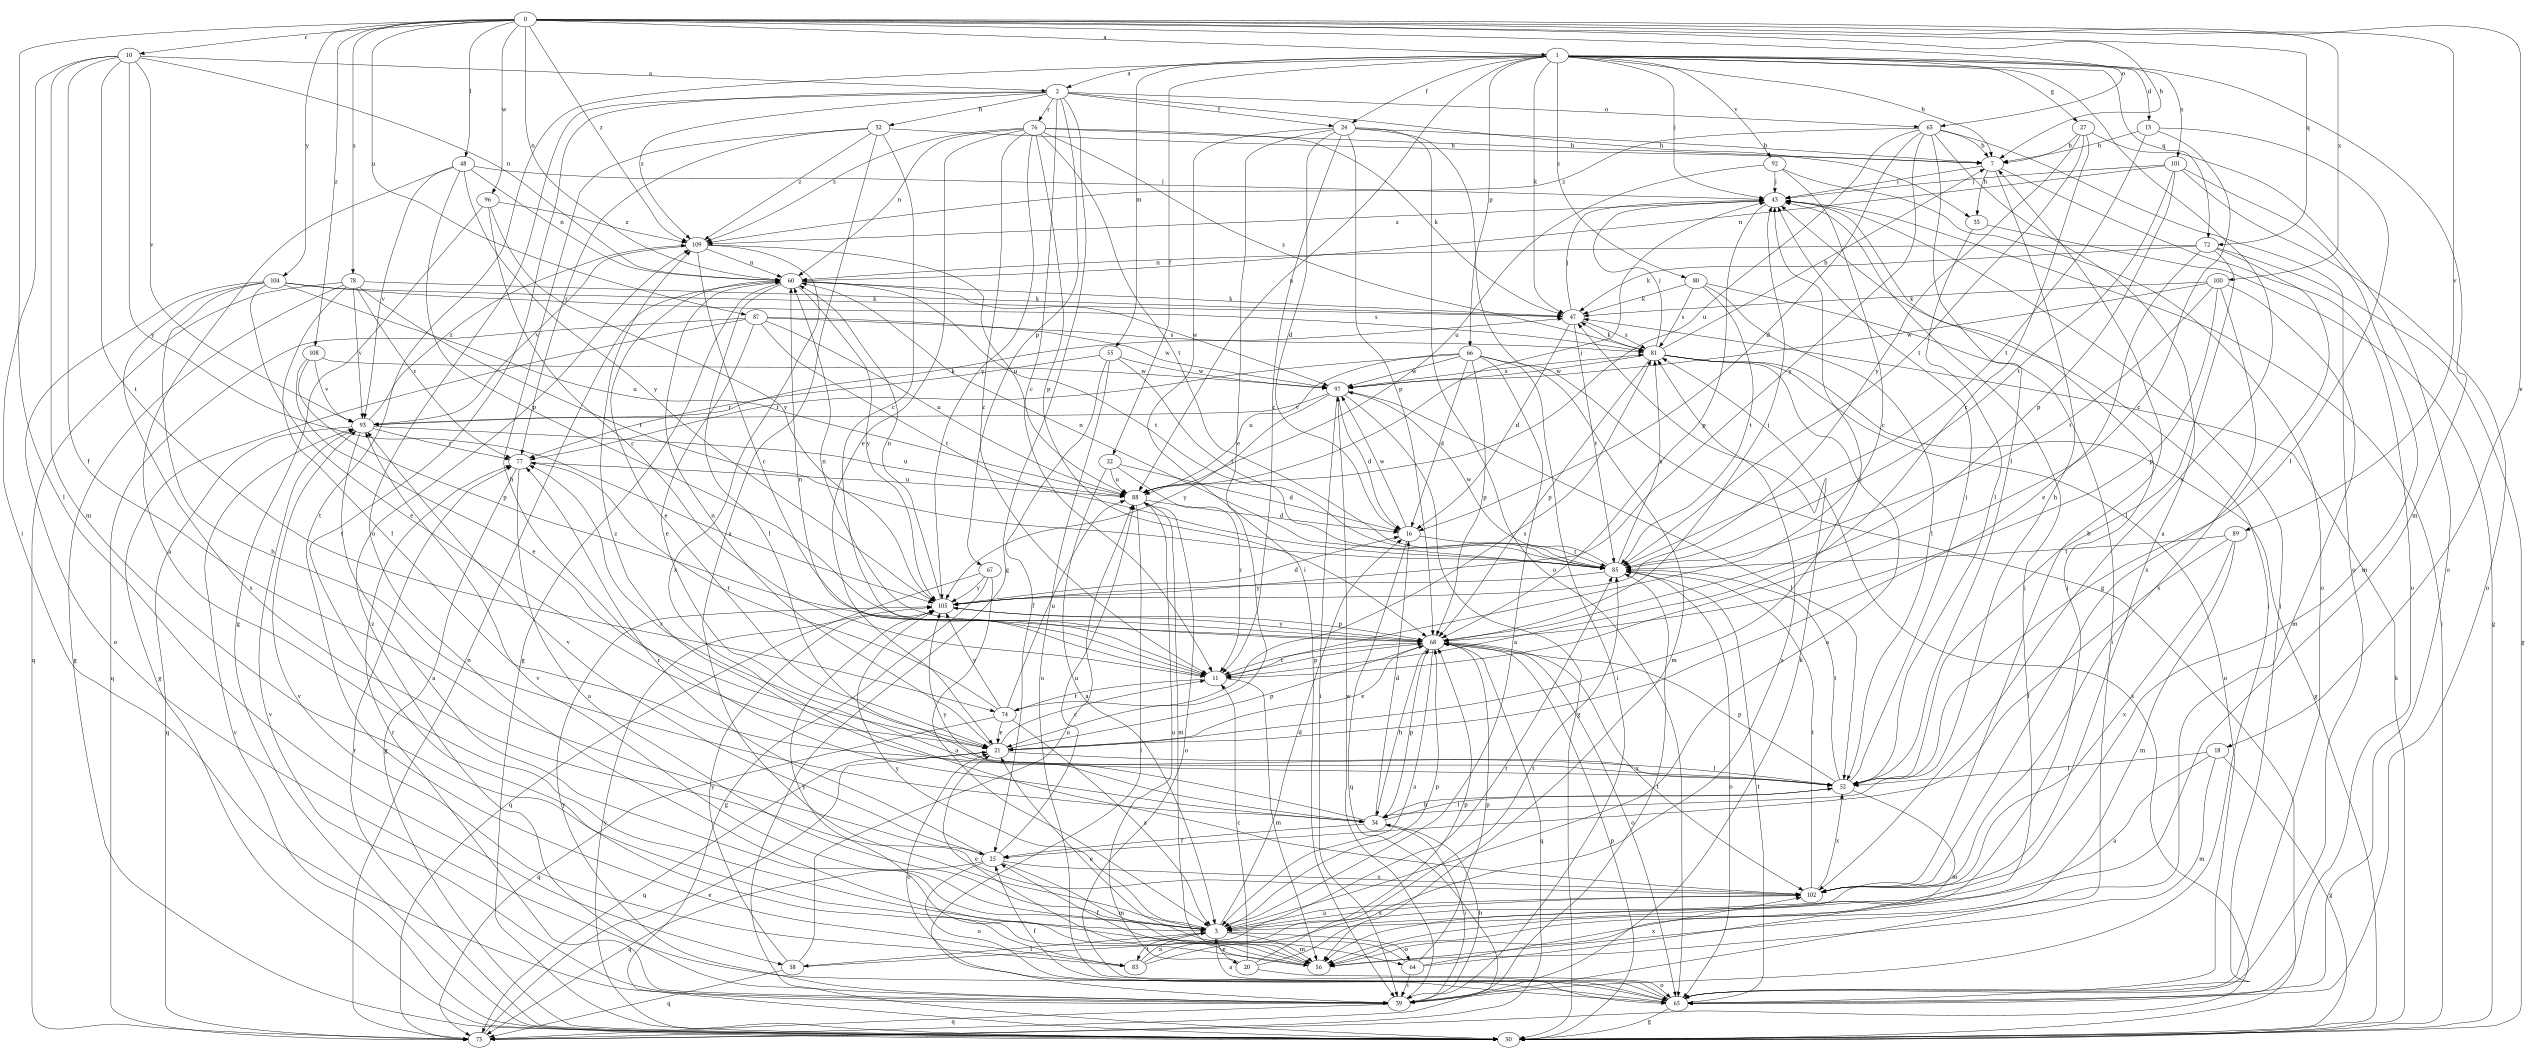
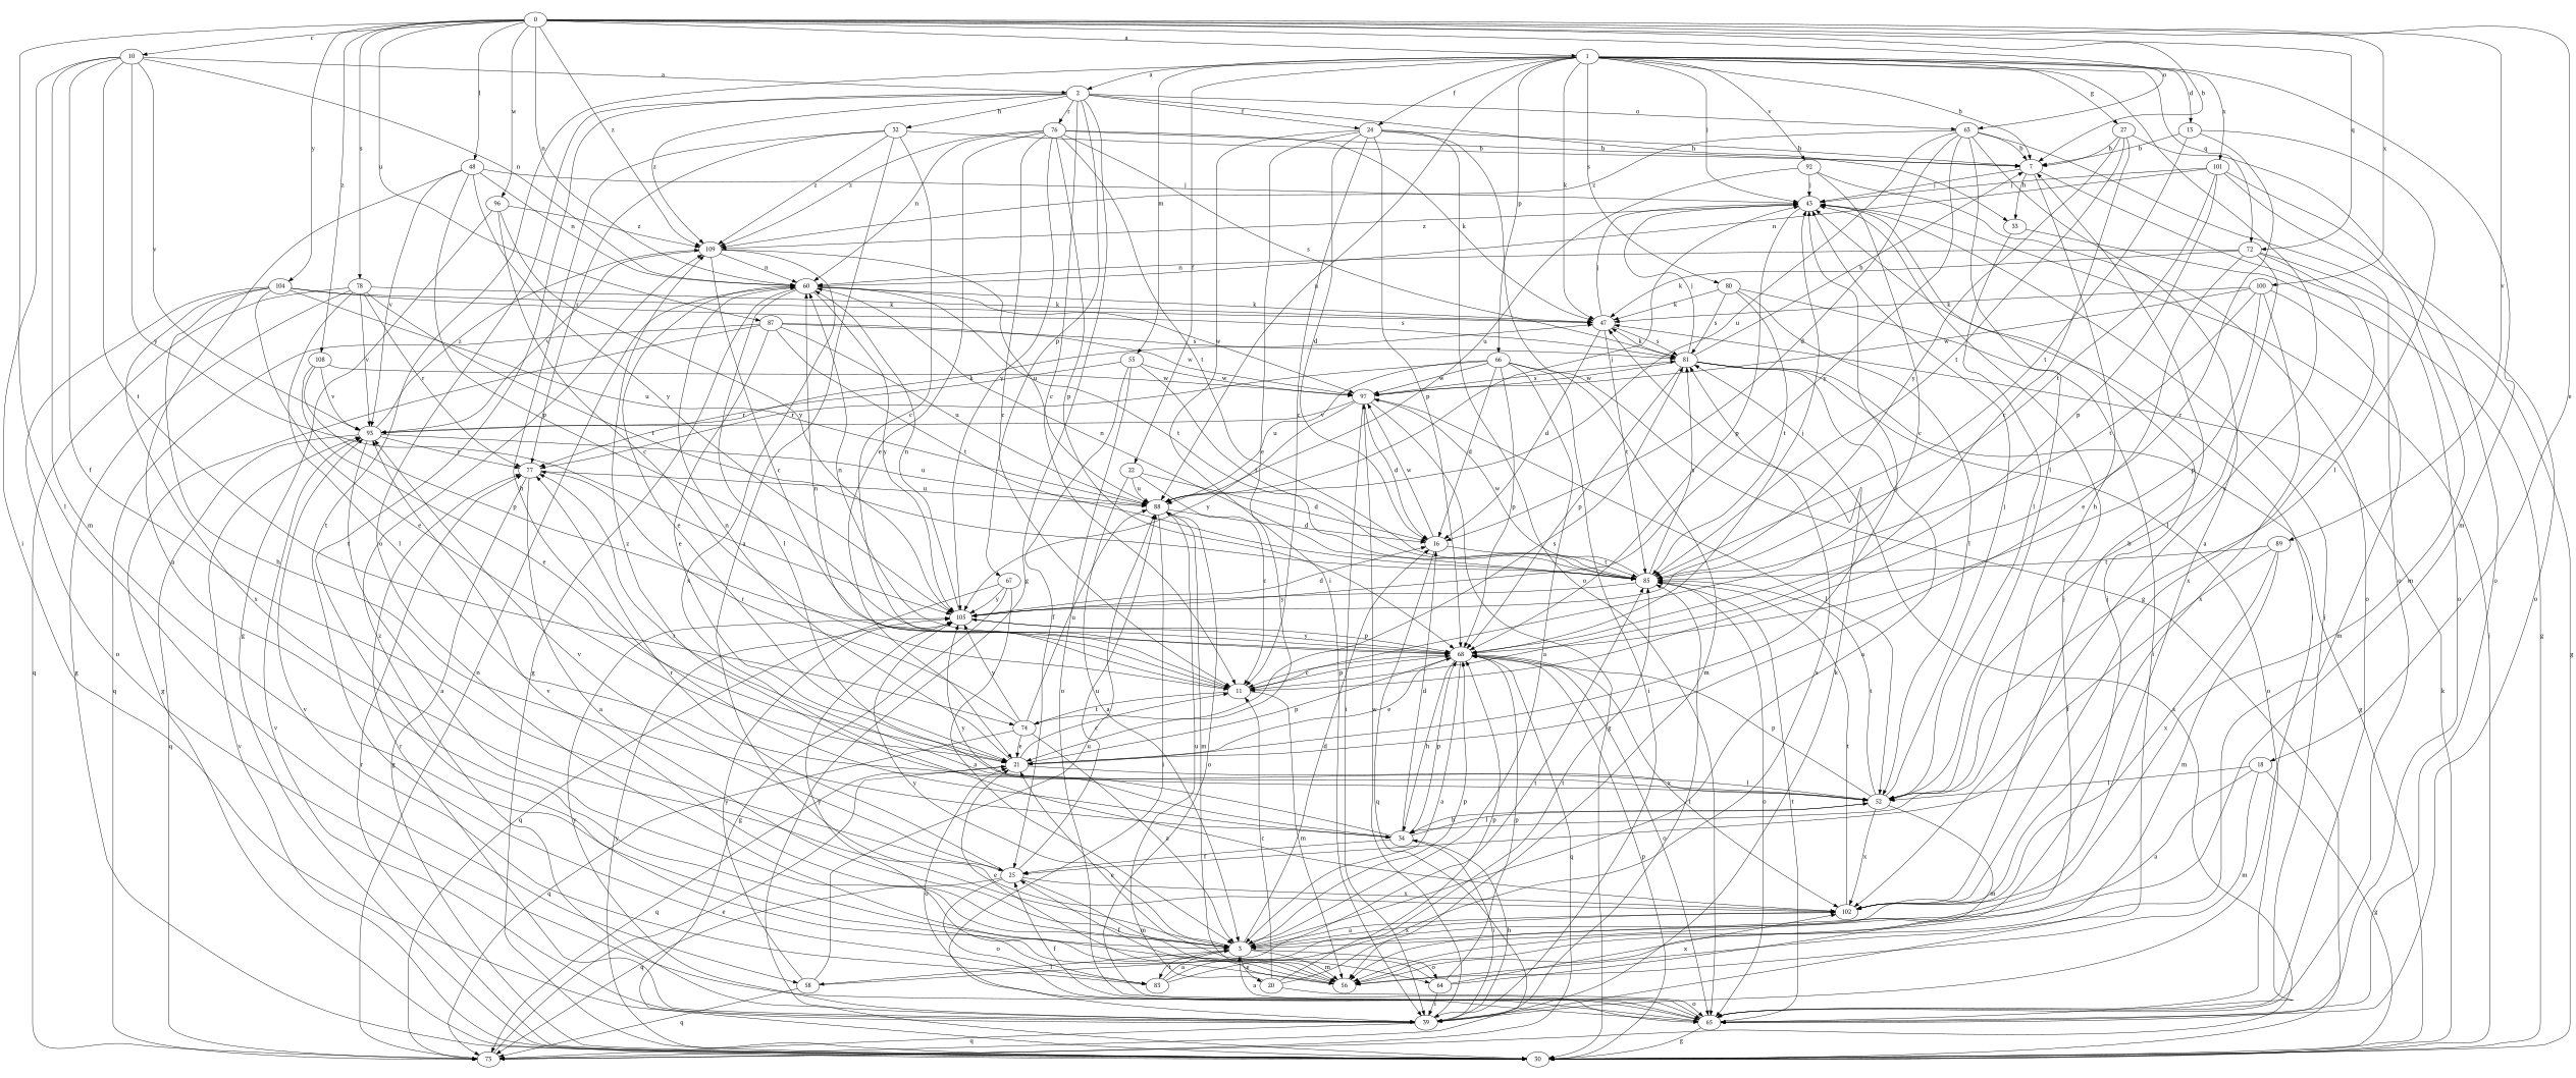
  strict digraph {
    fontname="PT Serif"
    node [fontname="PT Serif"]
    edge [fontname="PT Serif"]
    0
    1
    7
    10
    18
    48
    n7 [label=58]
    60
    63
    72
    78
    87
    89
    96
    100
    104
    108
    109
    2
    13
    22
    24
    27
    43
    47
    55
    56
    66
    80
    83
    88
    92
    101
    102
    33
    34
    65
    93
    105
    25
    39
    n42 [label=74]
    30
    3
    52
    68
    85
    73
    97
    21
    16
    77
    81
    11
    32
    64
    67
    76
    20
    0 -> 1 [label=a]
    0 -> 7 [label=b]
    0 -> 10 [label=c]
    0 -> 18 [label=e]
    0 -> 48 [label=l]
    0 -> n7 [label=l]
    0 -> 60 [label=n]
    0 -> 63 [label=o]
    0 -> 72 [label=q]
    0 -> 78 [label=s]
    0 -> 87 [label=u]
    0 -> 89 [label=v]
    0 -> 96 [label=w]
    0 -> 100 [label=x]
    0 -> 104 [label=y]
    0 -> 108 [label=z]
    0 -> 109 [label=z]
    1 -> 7 [label=b]
    1 -> 72 [label=q]
    1 -> 2 [label=a]
    1 -> 13 [label=d]
    1 -> 22 [label=f]
    1 -> 24 [label=f]
    1 -> 27 [label=g]
    1 -> 43 [label=j]
    1 -> 47 [label=k]
    1 -> 55 [label=m]
    1 -> 56 [label=m]
    1 -> 66 [label=p]
    1 -> 80 [label=s]
    1 -> 83 [label=t]
    1 -> 88 [label=u]
    1 -> 92 [label=v]
    1 -> 101 [label=x]
    1 -> 102 [label=x]
    7 -> 43 [label=j]
    7 -> 33 [label=h]
    7 -> 34 [label=h]
    7 -> 65 [label=o]
    10 -> 60 [label=n]
    10 -> 2 [label=a]
    10 -> 56 [label=m]
    10 -> 93 [label=v]
    10 -> 105 [label=y]
    10 -> 25 [label=f]
    10 -> 39 [label=i]
    10 -> n42 [label=t]
    18 -> 56 [label=m]
    18 -> 30 [label=g]
    18 -> 3 [label=a]
    18 -> 52 [label=l]
    48 -> 60 [label=n]
    48 -> 43 [label=j]
    48 -> 93 [label=v]
    48 -> 105 [label=y]
    48 -> 3 [label=a]
    48 -> 68 [label=p]
    n7 -> 88 [label=u]
    n7 -> 105 [label=y]
    n7 -> 85 [label=t]
    n7 -> 73 [label=q]
    60 -> 47 [label=k]
    60 -> 105 [label=y]
    60 -> 30 [label=g]
    60 -> 52 [label=l]
    60 -> 85 [label=t]
    60 -> 97 [label=w]
    60 -> 21 [label=e]
    63 -> 7 [label=b]
    63 -> 109 [label=z]
    63 -> 88 [label=u]
    63 -> 65 [label=o]
    63 -> 105 [label=y]
    63 -> 3 [label=a]
    63 -> 52 [label=l]
    63 -> 16 [label=d]
    72 -> 60 [label=n]
    72 -> 47 [label=k]
    72 -> 102 [label=x]
    72 -> 30 [label=g]
    72 -> 52 [label=l]
    72 -> 21 [label=e]
    78 -> 47 [label=k]
    78 -> 93 [label=v]
    78 -> 30 [label=g]
    78 -> 52 [label=l]
    78 -> 85 [label=t]
    78 -> 73 [label=q]
    78 -> 77 [label=r]
    87 -> 88 [label=u]
    87 -> 30 [label=g]
    87 -> 85 [label=t]
    87 -> 73 [label=q]
    87 -> 97 [label=w]
    87 -> 21 [label=e]
    87 -> 81 [label=s]
    89 -> 56 [label=m]
    89 -> 102 [label=x]
    89 -> 25 [label=f]
    89 -> 85 [label=t]
    96 -> 109 [label=z]
    96 -> 105 [label=y]
    96 -> 30 [label=g]
    96 -> 11 [label=c]
    100 -> 47 [label=k]
    100 -> 56 [label=m]
    100 -> 102 [label=x]
    100 -> 68 [label=p]
    100 -> 85 [label=t]
    100 -> 97 [label=w]
    104 -> 47 [label=k]
    104 -> 88 [label=u]
    104 -> 102 [label=x]
    104 -> 34 [label=h]
    104 -> 65 [label=o]
    104 -> 21 [label=e]
    104 -> 81 [label=s]
    108 -> 93 [label=v]
    108 -> 68 [label=p]
    108 -> 97 [label=w]
    108 -> 21 [label=e]
    109 -> 60 [label=n]
    109 -> 88 [label=u]
    109 -> 102 [label=x]
    109 -> 93 [label=v]
    109 -> 11 [label=c]
    2 -> 63 [label=o]
    2 -> 109 [label=z]
    2 -> 24 [label=f]
    2 -> 83 [label=t]
    2 -> 33 [label=h]
    2 -> 30 [label=g]
    2 -> 11 [label=c]
    2 -> 32 [label=h]
    2 -> 64 [label=o]
    2 -> 67 [label=p]
    2 -> 76 [label=r]
    13 -> 7 [label=b]
    13 -> 52 [label=l]
    13 -> 85 [label=t]
    13 -> 11 [label=c]
    22 -> 88 [label=u]
    22 -> 3 [label=a]
    22 -> 16 [label=d]
    22 -> 11 [label=c]
    24 -> 7 [label=b]
    24 -> 65 [label=o]
    24 -> 39 [label=i]
    24 -> 30 [label=g]
    24 -> 68 [label=p]
    24 -> 21 [label=e]
    24 -> 16 [label=d]
    24 -> 11 [label=c]
    27 -> 7 [label=b]
    27 -> 65 [label=o]
    27 -> 105 [label=y]
    27 -> 85 [label=t]
    27 -> 11 [label=c]
    43 -> 109 [label=z]
    43 -> 68 [label=p]
    47 -> 43 [label=j]
    47 -> 85 [label=t]
    47 -> 16 [label=d]
    47 -> 81 [label=s]
    55 -> 65 [label=o]
    55 -> 25 [label=f]
    55 -> 85 [label=t]
    55 -> 97 [label=w]
    55 -> 77 [label=r]
    56 -> 105 [label=y]
    56 -> 25 [label=f]
    56 -> 21 [label=e]
    66 -> 56 [label=m]
    66 -> 88 [label=u]
    66 -> 39 [label=i]
    66 -> 3 [label=a]
    66 -> 68 [label=p]
    66 -> 97 [label=w]
    66 -> 16 [label=d]
    66 -> 77 [label=r]
    80 -> 47 [label=k]
    80 -> 39 [label=i]
    80 -> 52 [label=l]
    80 -> 85 [label=t]
    80 -> 81 [label=s]
    83 -> 93 [label=v]
    83 -> 3 [label=a]
    83 -> 85 [label=t]
    83 -> 81 [label=s]
    88 -> 43 [label=j]
    88 -> 56 [label=m]
    88 -> 65 [label=o]
    88 -> 39 [label=i]
    88 -> 16 [label=d]
    92 -> 43 [label=j]
    92 -> 88 [label=u]
    92 -> 65 [label=o]
    92 -> 11 [label=c]
    101 -> 60 [label=n]
    101 -> 43 [label=j]
    101 -> 56 [label=m]
    101 -> 65 [label=o]
    101 -> 68 [label=p]
    101 -> 85 [label=t]
    102 -> 7 [label=b]
    102 -> 3 [label=a]
    102 -> 85 [label=t]
    33 -> 30 [label=g]
    33 -> 52 [label=l]
    34 -> 109 [label=z]
    34 -> 105 [label=y]
    34 -> 25 [label=f]
    34 -> 39 [label=i]
    34 -> 52 [label=l]
    34 -> 68 [label=p]
    34 -> 16 [label=d]
    65 -> 43 [label=j]
    65 -> 25 [label=f]
    65 -> 30 [label=g]
    65 -> 3 [label=a]
    65 -> 85 [label=t]
    65 -> 21 [label=o]
    93 -> 109 [label=z]
    93 -> 47 [label=k]
    93 -> 88 [label=u]
    93 -> 3 [label=a]
    93 -> 73 [label=q]
    93 -> 77 [label=r]
    105 -> 60 [label=n]
    105 -> 68 [label=p]
    105 -> 16 [label=d]
    25 -> 56 [label=m]
    25 -> 88 [label=u]
    25 -> 102 [label=x]
    25 -> 65 [label=o]
    25 -> 93 [label=v]
    25 -> 73 [label=q]
    25 -> 77 [label=r]
    39 -> 109 [label=z]
    39 -> 43 [label=j]
    39 -> 47 [label=k]
    39 -> 34 [label=h]
    39 -> 93 [label=v]
    39 -> 105 [label=y]
    39 -> 85 [label=t]
    39 -> 73 [label=q]
    39 -> 97 [label=w]
    39 -> 77 [label=r]
    n42 -> 88 [label=u]
    n42 -> 105 [label=y]
    n42 -> 3 [label=a]
    n42 -> 73 [label=q]
    n42 -> 21 [label=e]
    n42 -> 77 [label=r]
    n42 -> 81 [label=s]
    30 -> 43 [label=j]
    30 -> 47 [label=k]
    30 -> 93 [label=v]
    30 -> 105 [label=y]
    30 -> 68 [label=p]
    30 -> 77 [label=r]
    3 -> n7 [label=l]
    3 -> 56 [label=m]
    3 -> 83 [label=t]
    3 -> 102 [label=x]
    3 -> 93 [label=v]
    3 -> 105 [label=y]
    3 -> 68 [label=p]
    3 -> 16 [label=d]
    3 -> 64 [label=o]
    3 -> 20 [label=e]
    52 -> 43 [label=j]
    52 -> 56 [label=m]
-   102 -> 52 [label=x]
+   52 -> 102 [label=x]
    52 -> 34 [label=h]
    52 -> 68 [label=p]
    52 -> 85 [label=t]
    52 -> 77 [label=r]
    68 -> 60 [label=n]
    68 -> 43 [label=j]
    68 -> 102 [label=x]
    68 -> 34 [label=h]
    68 -> 65 [label=o]
    68 -> 105 [label=y]
    68 -> 3 [label=a]
    68 -> 73 [label=q]
    68 -> 21 [label=e]
    68 -> 11 [label=c]
    85 -> 60 [label=n]
    85 -> 65 [label=o]
    85 -> 105 [label=y]
    85 -> 97 [label=w]
    85 -> 81 [label=s]
    73 -> 60 [label=n]
    73 -> 21 [label=e]
    73 -> 81 [label=s]
    97 -> 93 [label=v]
    97 -> 105 [label=y]
    97 -> 39 [label=i]
    97 -> 30 [label=g]
    97 -> 52 [label=l]
    97 -> 16 [label=d]
    97 -> 81 [label=s]
    21 -> 60 [label=n]
    21 -> 43 [label=j]
    21 -> 52 [label=l]
    21 -> 68 [label=p]
    21 -> 73 [label=q]
    21 -> 11 [label=c]
    16 -> 85 [label=t]
    16 -> 73 [label=q]
    16 -> 97 [label=w]
    77 -> 88 [label=u]
    77 -> 30 [label=g]
    77 -> 3 [label=a]
    81 -> 7 [label=b]
    81 -> 43 [label=j]
    81 -> 47 [label=k]
    81 -> 65 [label=o]
    81 -> 30 [label=g]
    81 -> 3 [label=a]
    81 -> 68 [label=p]
    81 -> 97 [label=w]
    11 -> 60 [label=n]
    11 -> 56 [label=m]
    11 -> n42 [label=t]
    11 -> 68 [label=p]
    32 -> 7 [label=b]
    32 -> 109 [label=z]
    32 -> 34 [label=h]
    32 -> 3 [label=a]
    32 -> 77 [label=r]
    32 -> 11 [label=c]
    64 -> 43 [label=j]
    64 -> 102 [label=x]
    64 -> 39 [label=i]
    64 -> 68 [label=p]
    64 -> 21 [label=e]
    67 -> 105 [label=y]
    67 -> 30 [label=g]
    67 -> 3 [label=a]
    67 -> 73 [label=q]
    76 -> 7 [label=b]
    76 -> 60 [label=n]
    76 -> 109 [label=z]
    76 -> 47 [label=k]
    76 -> 105 [label=y]
    76 -> 68 [label=p]
    76 -> 85 [label=t]
    76 -> 21 [label=e]
    76 -> 81 [label=s]
    76 -> 11 [label=c]
    20 -> 43 [label=j]
    20 -> 88 [label=u]
    20 -> 65 [label=o]
    20 -> 68 [label=p]
    20 -> 11 [label=c]
  }
